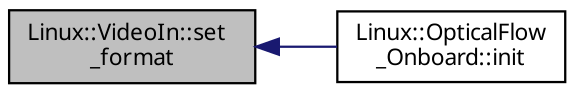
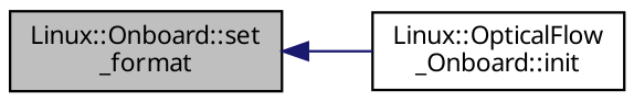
  digraph {
    rankdir=LR
    fontname="Noto Sans"
    node [color=black fontname="Noto Sans" fontsize=10 shape=record style=filled]
-   n1 [fillcolor=grey75 fontcolor=black height=0.2 label="Linux::VideoIn::set\l_format" width=0.4]
+   n1 [fillcolor=grey75 fontcolor=black height=0.2 label="Linux::Onboard::set\l_format" width=0.4]
    n2 [fillcolor=white height=0.2 label="Linux::OpticalFlow\l_Onboard::init" width=0.4]
    n1 -> n2 [color=midnightblue dir=back fontname="Noto Sans" fontsize=10 labelfontname=Helvetica labelfontsize=10 style=solid]
  }
